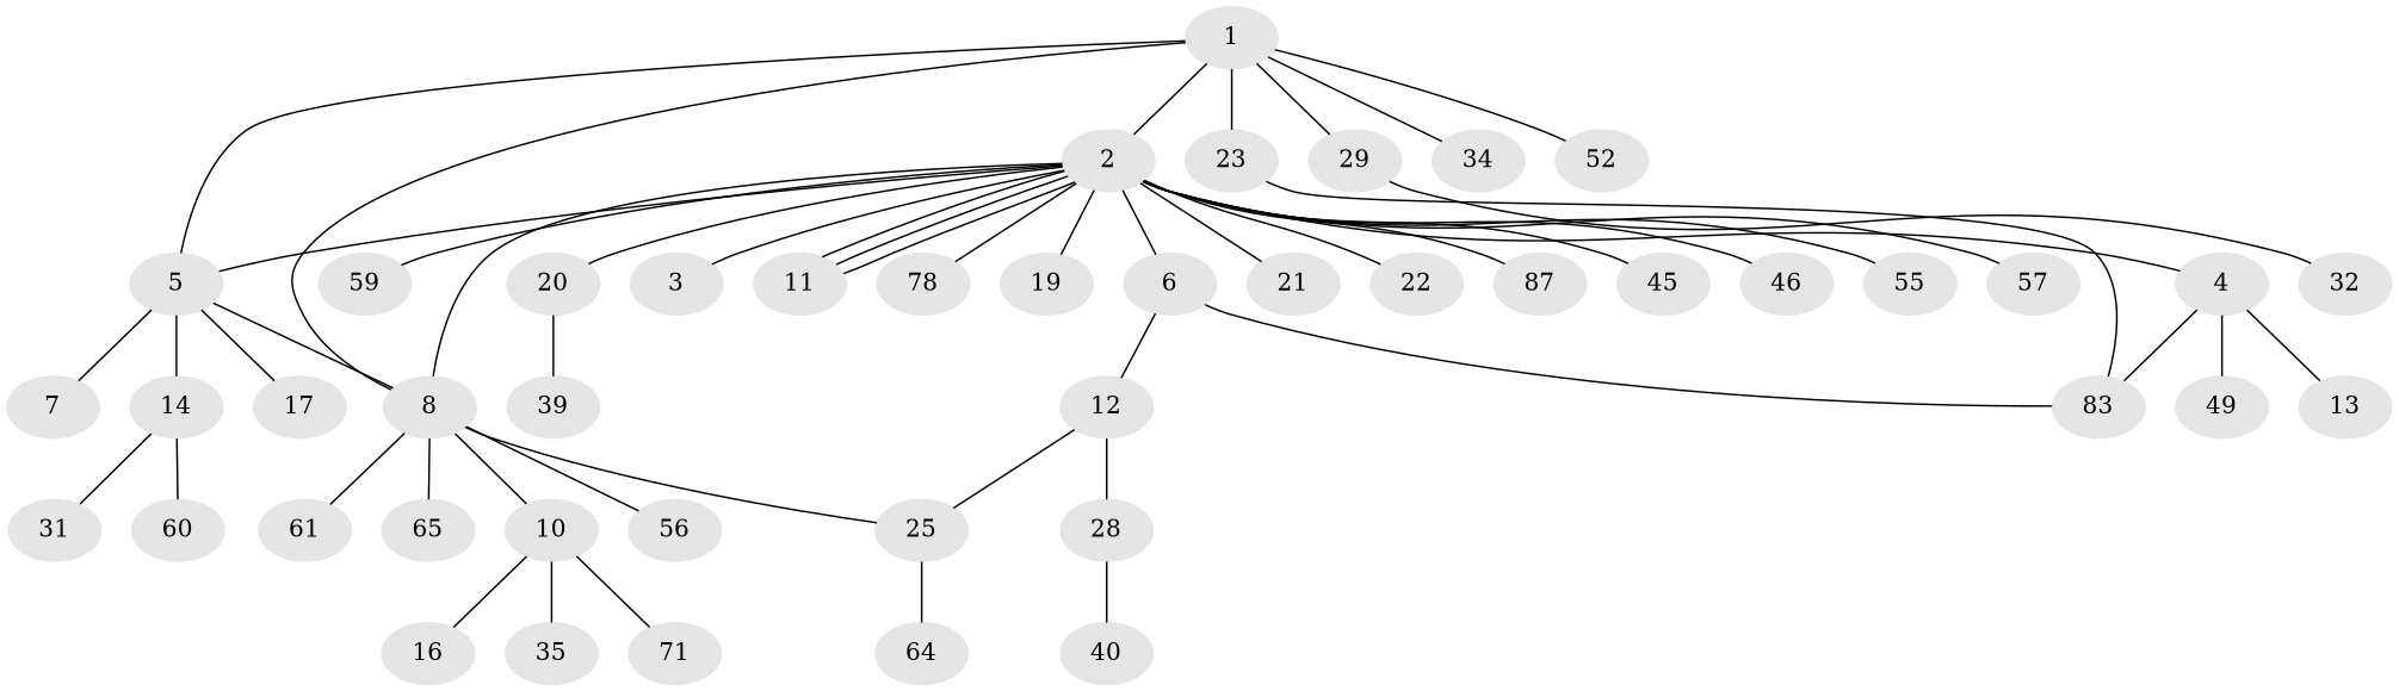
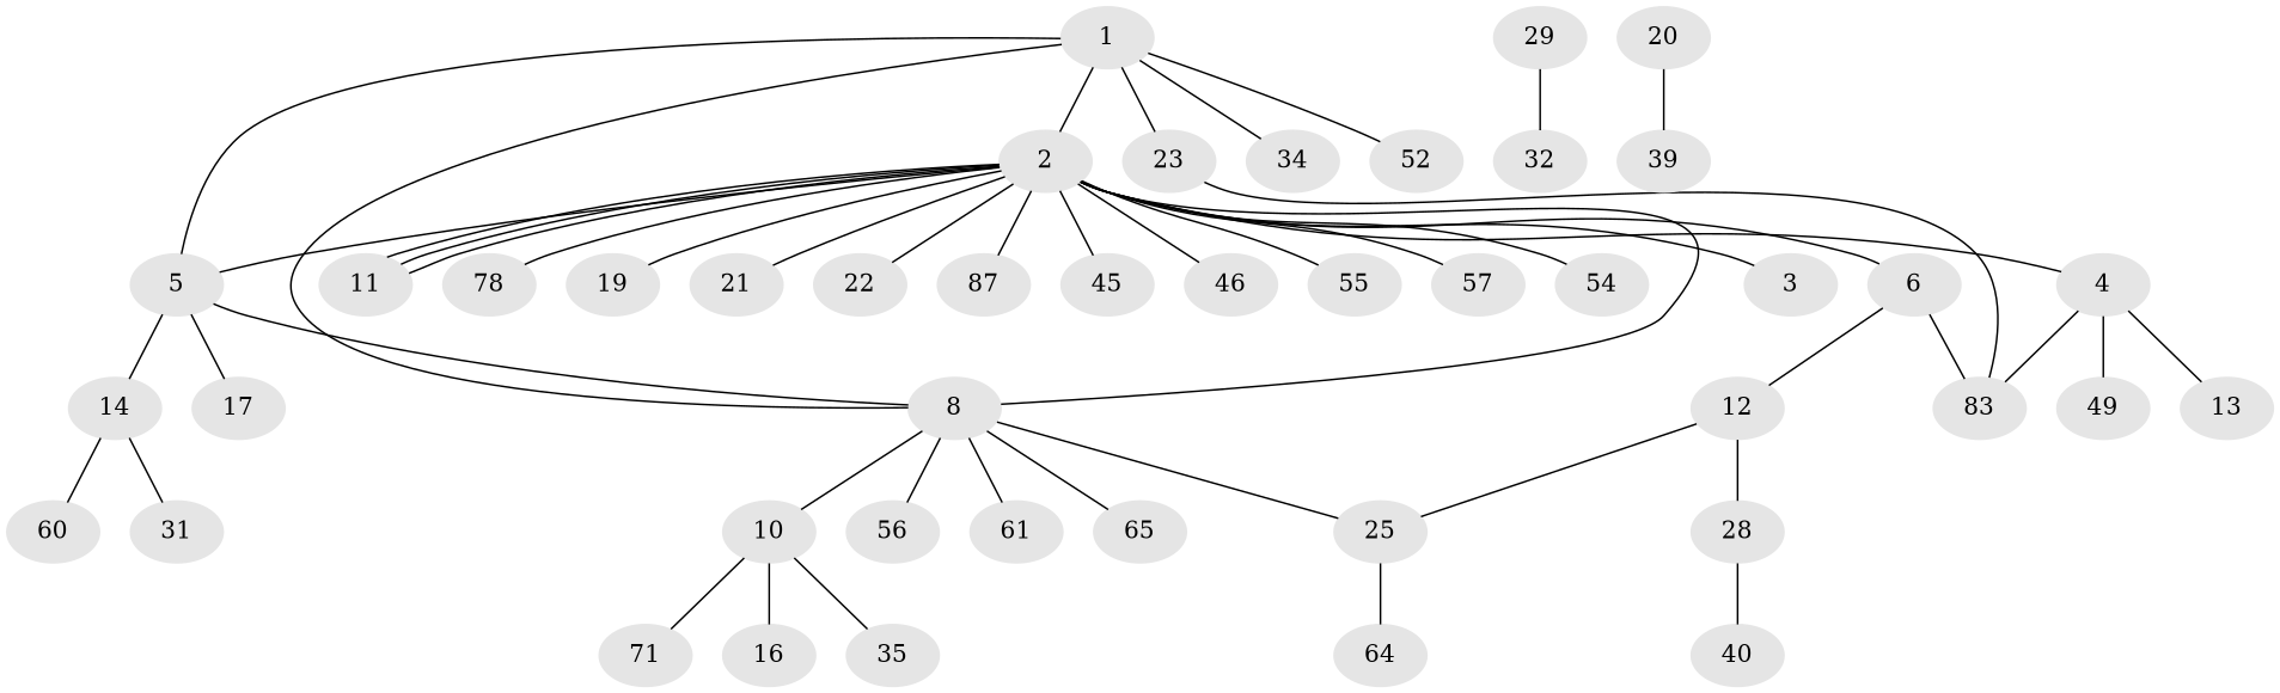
  graph {
    node [color=gray90 style=filled]
    1 [super="+24"]
    2 [super="+58"]
    5 [super="+9"]
    8 [super="+51"]
    23
    29
    34
    52
    3
    4 [super="+26"]
    6 [super="+63"]
    11 [super="+30"]
    n13 [label=78]
    19
    20 [super="+53"]
    21
    22 [super="+37"]
    n18 [label=87]
    45
    46
    55 [super="+62"]
    57
-   59
-   7
+   59 [label=54]
    14 [super="+38"]
    17
    25 [super="+42"]
    10 [super="+15"]
    56
    61
    65
    n32 [label=83 super="+54"]
    64
    32 [super="+48"]
    13 [super="+66"]
    49
    12 [super="+50"]
    39
    31
    60
    28 [super="+36"]
    16
    35
    n44 [label=71]
    40 [super="+47"]
    1 -- 2
    1 -- 5
    1 -- 8
    1 -- 23
-   1 -- 29
    1 -- 34
    1 -- 52
    2 -- 5
    2 -- 8
    2 -- 3
    2 -- 4
    2 -- 6
    2 -- 11
    2 -- 11
    2 -- 11
    2 -- n13
    2 -- 19
-   2 -- 20
    2 -- 21
    2 -- 22
    2 -- n18
    2 -- 45
    2 -- 46
    2 -- 55 [weight=2]
    2 -- 57
    2 -- 59
    5 -- 8
-   5 -- 7
    5 -- 14
    5 -- 17
    8 -- 25
    8 -- 10
    8 -- 56
    8 -- 61
    8 -- 65
    23 -- n32
    29 -- 32
    4 -- n32
    4 -- 13
    4 -- 49
    6 -- n32
    6 -- 12
    20 -- 39
    14 -- 31
    14 -- 60
    25 -- 64
    10 -- 16
    10 -- 35
    10 -- n44
    12 -- 25
    12 -- 28
    28 -- 40
  }
